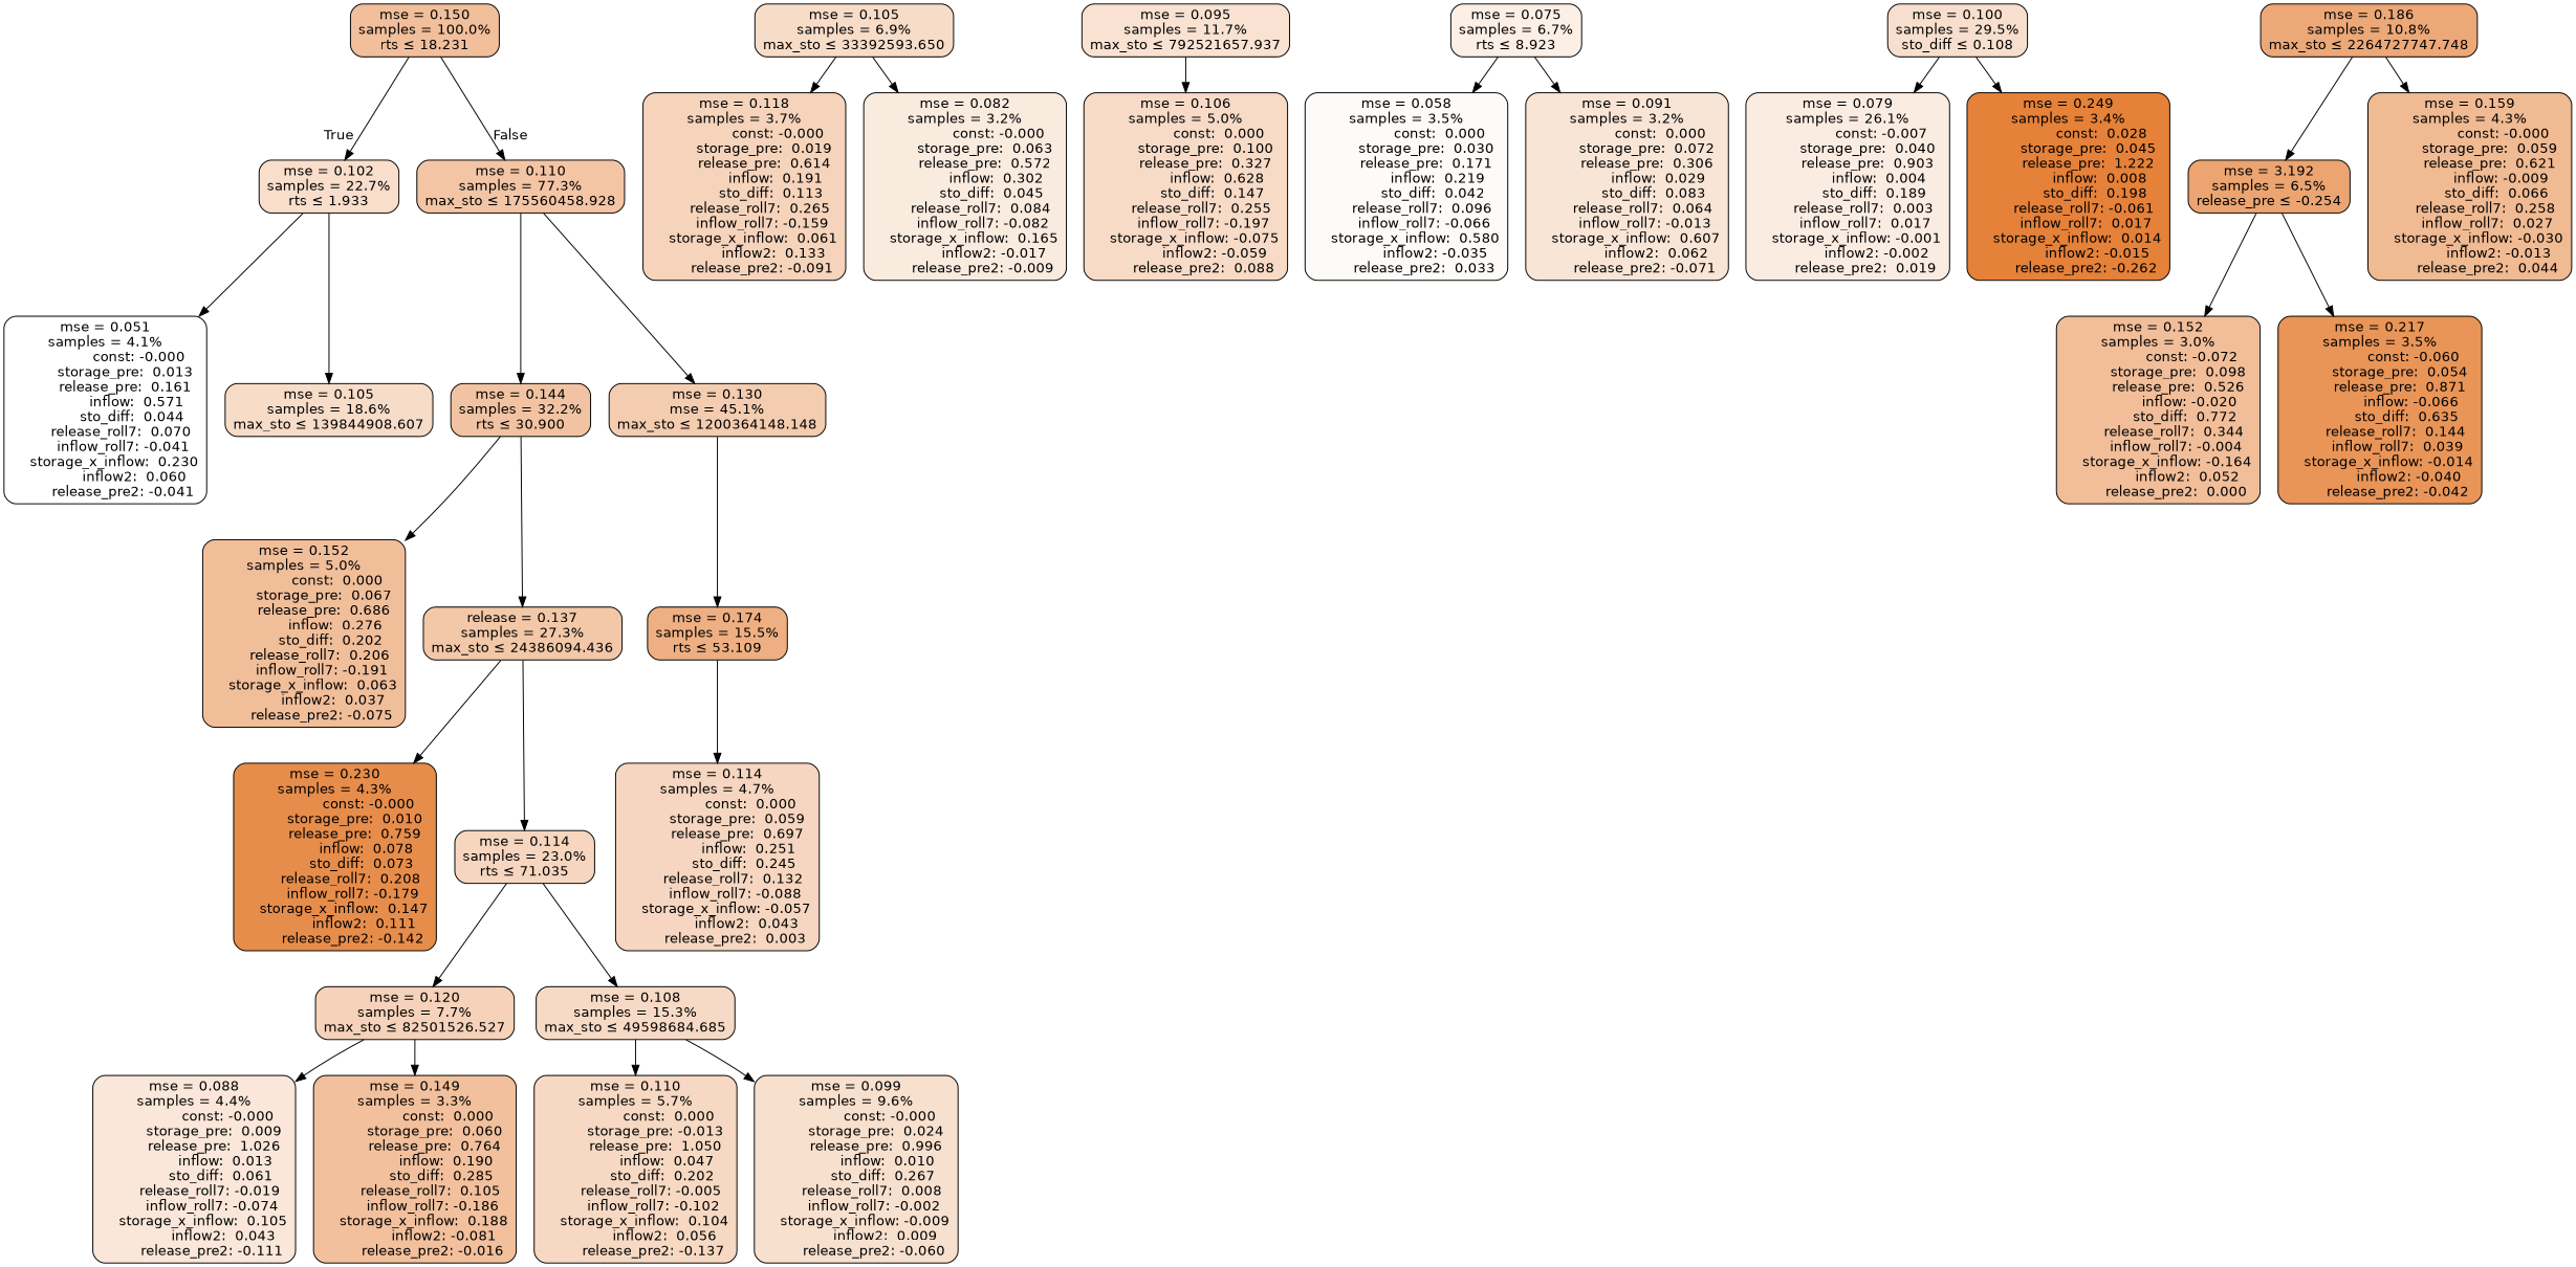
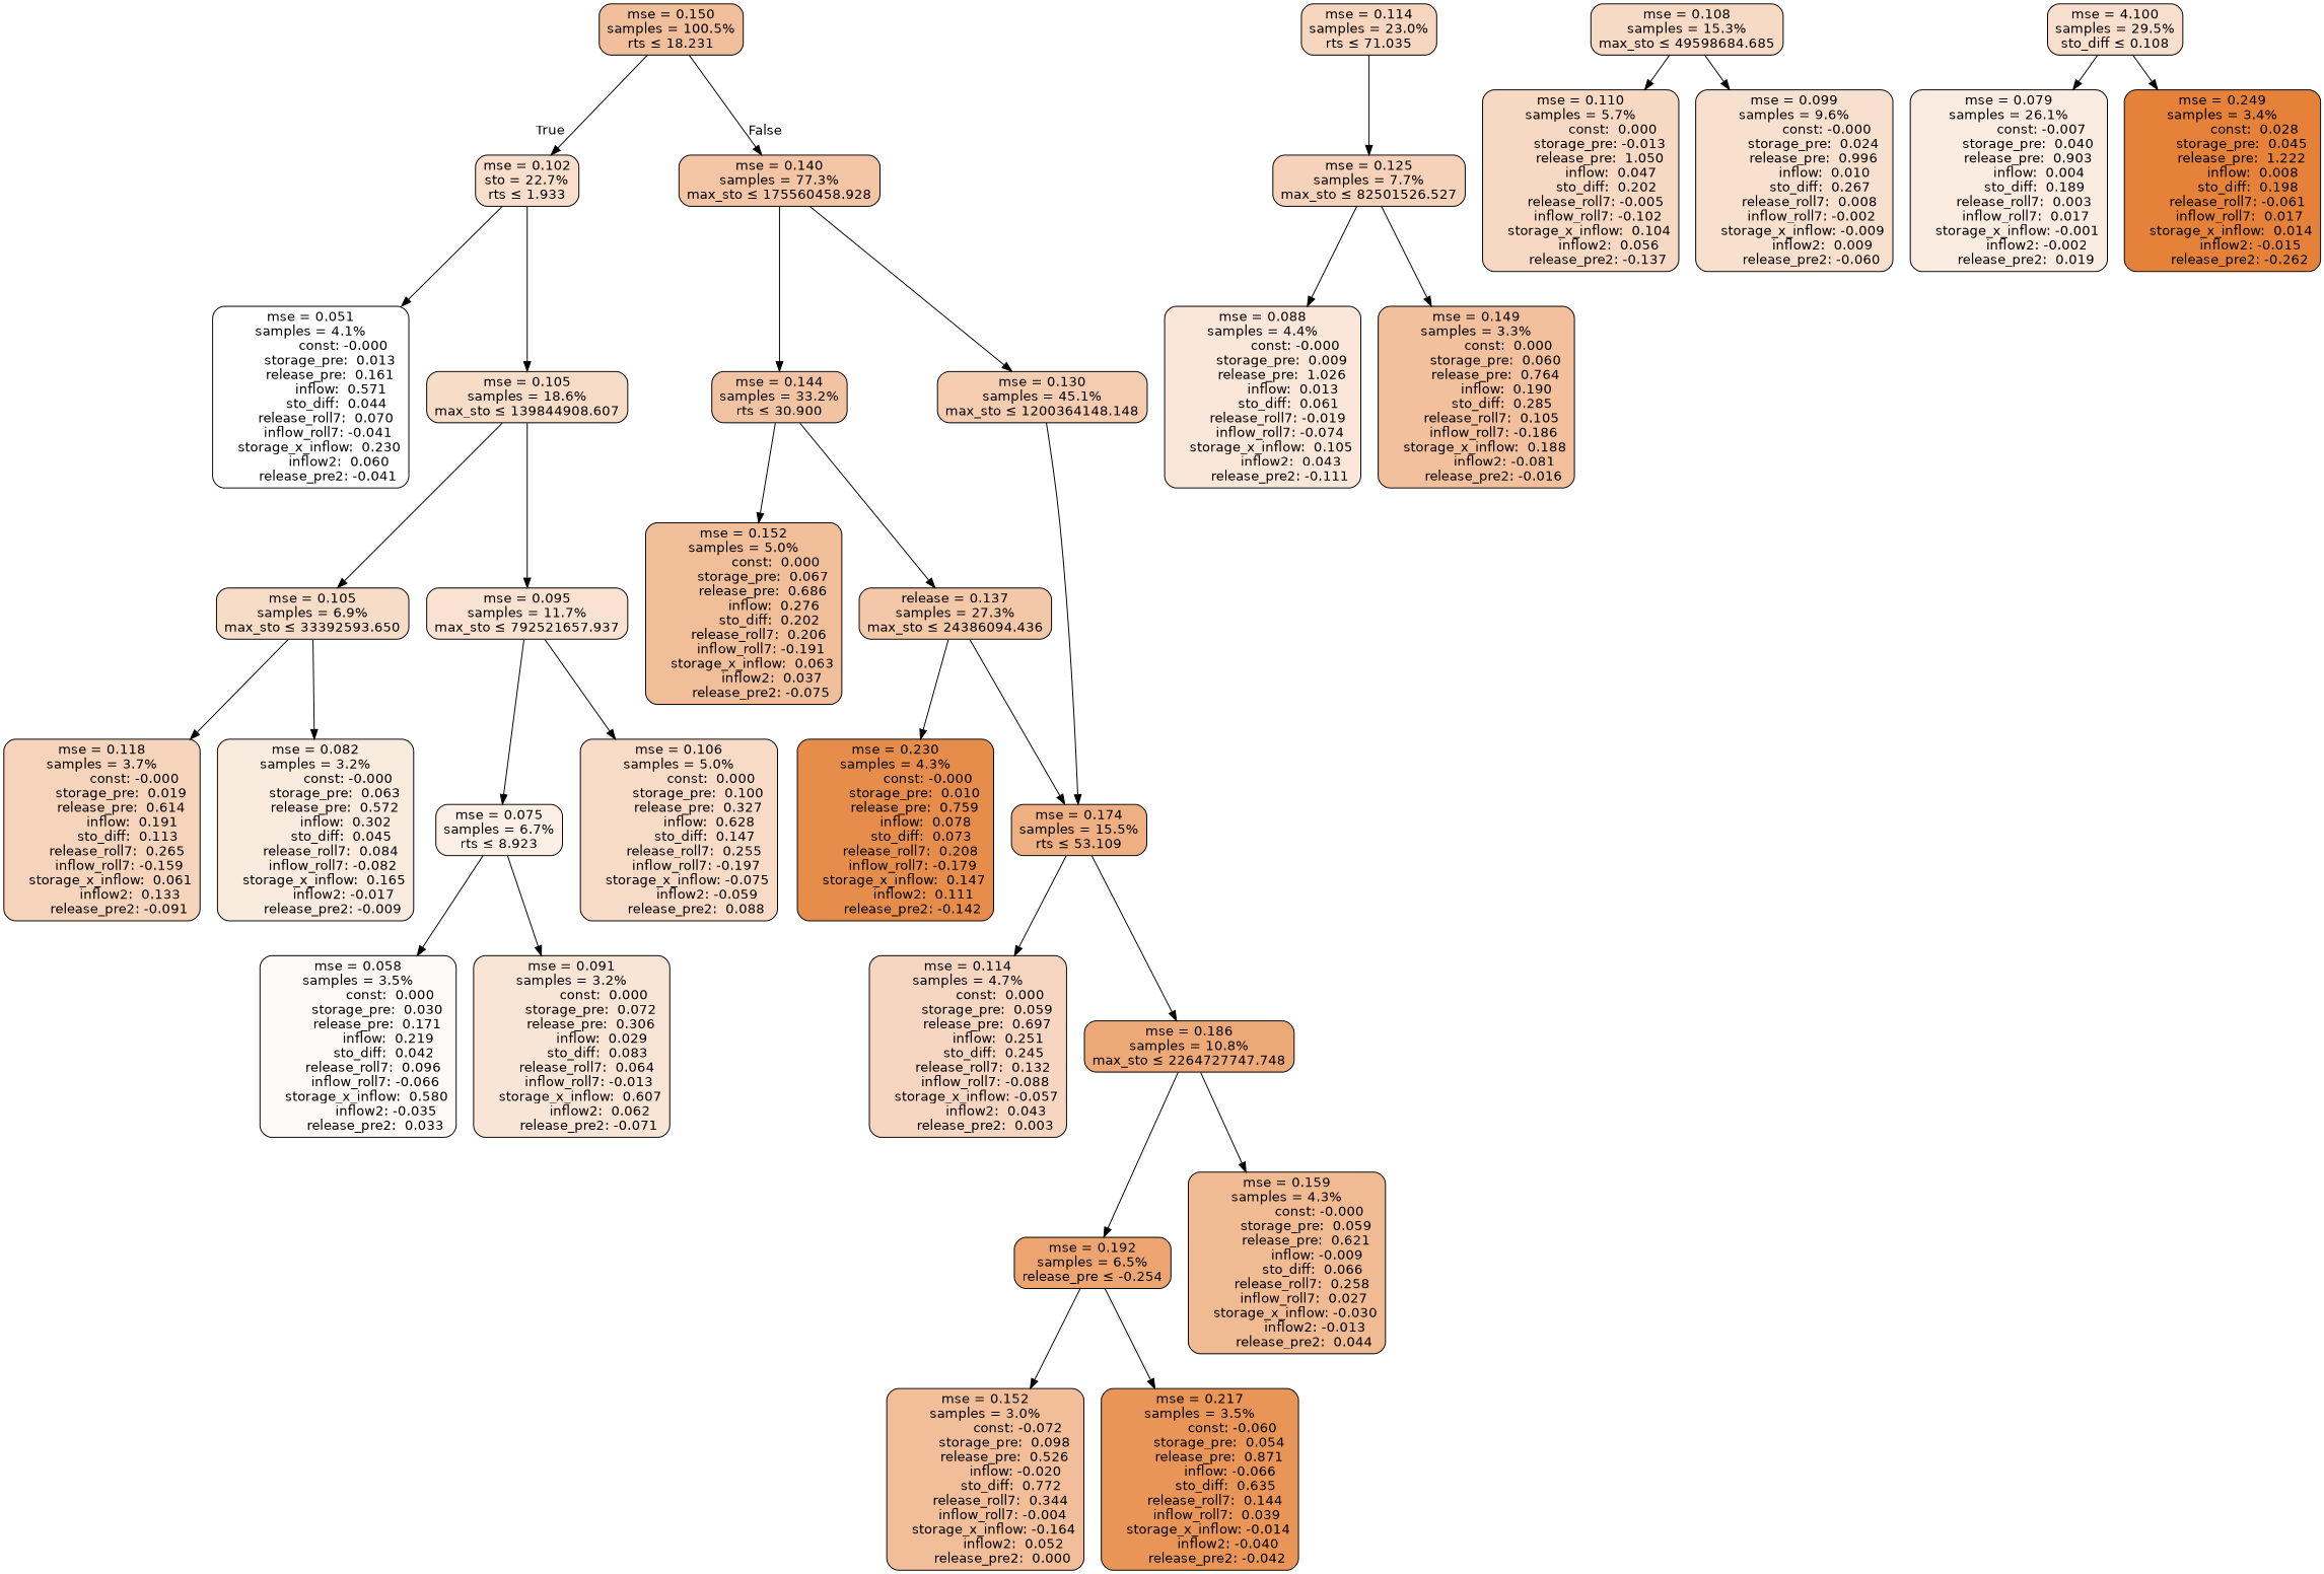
  digraph {
    node [color=black fillcolor="#f7dcc8" fontname=helvetica shape=rectangle style="filled, rounded"]
    edge [fontname=helvetica]
-   n1 [fillcolor="#f1bf9b" label="mse = 0.150\nsamples = 100.0%\nrts &le; 18.231"]
-   n2 [fillcolor="#f8decb" label="mse = 0.102\nsamples = 22.7%\nrts &le; 1.933"]
-   n3 [fillcolor="#f3c5a5" label="mse = 0.110\nsamples = 77.3%\nmax_sto &le; 175560458.928"]
+   n1 [fillcolor="#f1bf9b" label="mse = 0.150\nsamples = 100.5%\nrts &le; 18.231"]
+   n2 [fillcolor="#f8decb" label="mse = 0.102\nsto = 22.7%\nrts &le; 1.933"]
+   n3 [fillcolor="#f3c5a5" label="mse = 0.140\nsamples = 77.3%\nmax_sto &le; 175560458.928"]
    n4 [fillcolor="#ffffff" label="mse = 0.051\nsamples = 4.1%\n               const: -0.000\n         storage_pre:  0.013\n         release_pre:  0.161\n              inflow:  0.571\n            sto_diff:  0.044\n       release_roll7:  0.070\n        inflow_roll7: -0.041\n    storage_x_inflow:  0.230\n             inflow2:  0.060\n        release_pre2: -0.041"]
    n5 [label="mse = 0.105\nsamples = 18.6%\nmax_sto &le; 139844908.607"]
-   n6 [fillcolor="#f2c3a2" label="mse = 0.144\nsamples = 32.2%\nrts &le; 30.900"]
-   n7 [fillcolor="#f4ccb0" label="mse = 0.130\nmse = 45.1%\nmax_sto &le; 1200364148.148"]
+   n6 [fillcolor="#f2c3a2" label="mse = 0.144\nsamples = 33.2%\nrts &le; 30.900"]
+   n7 [fillcolor="#f4ccb0" label="mse = 0.130\nsamples = 45.1%\nmax_sto &le; 1200364148.148"]
    n8 [label="mse = 0.105\nsamples = 6.9%\nmax_sto &le; 33392593.650"]
    n9 [fillcolor="#f9e2d2" label="mse = 0.095\nsamples = 11.7%\nmax_sto &le; 792521657.937"]
    n10 [fillcolor="#f6d4bb" label="mse = 0.118\nsamples = 3.7%\n               const: -0.000\n         storage_pre:  0.019\n         release_pre:  0.614\n              inflow:  0.191\n            sto_diff:  0.113\n       release_roll7:  0.265\n        inflow_roll7: -0.159\n    storage_x_inflow:  0.061\n             inflow2:  0.133\n        release_pre2: -0.091"]
    n11 [fillcolor="#faebdf" label="mse = 0.082\nsamples = 3.2%\n               const: -0.000\n         storage_pre:  0.063\n         release_pre:  0.572\n              inflow:  0.302\n            sto_diff:  0.045\n       release_roll7:  0.084\n        inflow_roll7: -0.082\n    storage_x_inflow:  0.165\n             inflow2: -0.017\n        release_pre2: -0.009"]
    n12 [fillcolor="#fbefe6" label="mse = 0.075\nsamples = 6.7%\nrts &le; 8.923"]
    n13 [fillcolor="#f7dbc7" label="mse = 0.106\nsamples = 5.0%\n               const:  0.000\n         storage_pre:  0.100\n         release_pre:  0.327\n              inflow:  0.628\n            sto_diff:  0.147\n       release_roll7:  0.255\n        inflow_roll7: -0.197\n    storage_x_inflow: -0.075\n             inflow2: -0.059\n        release_pre2:  0.088"]
    n14 [fillcolor="#fdfaf7" label="mse = 0.058\nsamples = 3.5%\n               const:  0.000\n         storage_pre:  0.030\n         release_pre:  0.171\n              inflow:  0.219\n            sto_diff:  0.042\n       release_roll7:  0.096\n        inflow_roll7: -0.066\n    storage_x_inflow:  0.580\n             inflow2: -0.035\n        release_pre2:  0.033"]
    n15 [fillcolor="#f9e5d6" label="mse = 0.091\nsamples = 3.2%\n               const:  0.000\n         storage_pre:  0.072\n         release_pre:  0.306\n              inflow:  0.029\n            sto_diff:  0.083\n       release_roll7:  0.064\n        inflow_roll7: -0.013\n    storage_x_inflow:  0.607\n             inflow2:  0.062\n        release_pre2: -0.071"]
    n16 [fillcolor="#f1be9a" label="mse = 0.152\nsamples = 5.0%\n               const:  0.000\n         storage_pre:  0.067\n         release_pre:  0.686\n              inflow:  0.276\n            sto_diff:  0.202\n       release_roll7:  0.206\n        inflow_roll7: -0.191\n    storage_x_inflow:  0.063\n             inflow2:  0.037\n        release_pre2: -0.075"]
    n17 [fillcolor="#f3c8a8" label="release = 0.137\nsamples = 27.3%\nmax_sto &le; 24386094.436"]
    n18 [fillcolor="#eeb083" label="mse = 0.174\nsamples = 15.5%\nrts &le; 53.109"]
    n19 [fillcolor="#e78d4b" label="mse = 0.230\nsamples = 4.3%\n               const: -0.000\n         storage_pre:  0.010\n         release_pre:  0.759\n              inflow:  0.078\n            sto_diff:  0.073\n       release_roll7:  0.208\n        inflow_roll7: -0.179\n    storage_x_inflow:  0.147\n             inflow2:  0.111\n        release_pre2: -0.142"]
    n20 [fillcolor="#f6d6bf" label="mse = 0.114\nsamples = 23.0%\nrts &le; 71.035"]
-   n21 [fillcolor="#f5d2b9" label="mse = 0.120\nsamples = 7.7%\nmax_sto &le; 82501526.527"]
+   n21 [fillcolor="#f5d2b9" label="mse = 0.125\nsamples = 7.7%\nmax_sto &le; 82501526.527"]
    n22 [fillcolor="#f7dac6" label="mse = 0.108\nsamples = 15.3%\nmax_sto &le; 49598684.685"]
    n23 [fillcolor="#fae7d9" label="mse = 0.088\nsamples = 4.4%\n               const: -0.000\n         storage_pre:  0.009\n         release_pre:  1.026\n              inflow:  0.013\n            sto_diff:  0.061\n       release_roll7: -0.019\n        inflow_roll7: -0.074\n    storage_x_inflow:  0.105\n             inflow2:  0.043\n        release_pre2: -0.111"]
    n24 [fillcolor="#f2c09c" label="mse = 0.149\nsamples = 3.3%\n               const:  0.000\n         storage_pre:  0.060\n         release_pre:  0.764\n              inflow:  0.190\n            sto_diff:  0.285\n       release_roll7:  0.105\n        inflow_roll7: -0.186\n    storage_x_inflow:  0.188\n             inflow2: -0.081\n        release_pre2: -0.016"]
    n25 [fillcolor="#f7d9c3" label="mse = 0.110\nsamples = 5.7%\n               const:  0.000\n         storage_pre: -0.013\n         release_pre:  1.050\n              inflow:  0.047\n            sto_diff:  0.202\n       release_roll7: -0.005\n        inflow_roll7: -0.102\n    storage_x_inflow:  0.104\n             inflow2:  0.056\n        release_pre2: -0.137"]
    n26 [fillcolor="#f8e0ce" label="mse = 0.099\nsamples = 9.6%\n               const: -0.000\n         storage_pre:  0.024\n         release_pre:  0.996\n              inflow:  0.010\n            sto_diff:  0.267\n       release_roll7:  0.008\n        inflow_roll7: -0.002\n    storage_x_inflow: -0.009\n             inflow2:  0.009\n        release_pre2: -0.060"]
-   n27 [fillcolor="#f8dfcd" label="mse = 0.100\nsamples = 29.5%\nsto_diff &le; 0.108"]
+   n27 [fillcolor="#f8dfcd" label="mse = 4.100\nsamples = 29.5%\nsto_diff &le; 0.108"]
    n28 [fillcolor="#fbece2" label="mse = 0.079\nsamples = 26.1%\n               const: -0.007\n         storage_pre:  0.040\n         release_pre:  0.903\n              inflow:  0.004\n            sto_diff:  0.189\n       release_roll7:  0.003\n        inflow_roll7:  0.017\n    storage_x_inflow: -0.001\n             inflow2: -0.002\n        release_pre2:  0.019"]
    n29 [fillcolor="#e58139" label="mse = 0.249\nsamples = 3.4%\n               const:  0.028\n         storage_pre:  0.045\n         release_pre:  1.222\n              inflow:  0.008\n            sto_diff:  0.198\n       release_roll7: -0.061\n        inflow_roll7:  0.017\n    storage_x_inflow:  0.014\n             inflow2: -0.015\n        release_pre2: -0.262"]
    n30 [fillcolor="#f6d6c0" label="mse = 0.114\nsamples = 4.7%\n               const:  0.000\n         storage_pre:  0.059\n         release_pre:  0.697\n              inflow:  0.251\n            sto_diff:  0.245\n       release_roll7:  0.132\n        inflow_roll7: -0.088\n    storage_x_inflow: -0.057\n             inflow2:  0.043\n        release_pre2:  0.003"]
    n31 [fillcolor="#eda877" label="mse = 0.186\nsamples = 10.8%\nmax_sto &le; 2264727747.748"]
-   n32 [fillcolor="#eca571" label="mse = 3.192\nsamples = 6.5%\nrelease_pre &le; -0.254"]
+   n32 [fillcolor="#eca571" label="mse = 0.192\nsamples = 6.5%\nrelease_pre &le; -0.254"]
    n33 [fillcolor="#f0ba92" label="mse = 0.159\nsamples = 4.3%\n               const: -0.000\n         storage_pre:  0.059\n         release_pre:  0.621\n              inflow: -0.009\n            sto_diff:  0.066\n       release_roll7:  0.258\n        inflow_roll7:  0.027\n    storage_x_inflow: -0.030\n             inflow2: -0.013\n        release_pre2:  0.044"]
    n34 [fillcolor="#f1be99" label="mse = 0.152\nsamples = 3.0%\n               const: -0.072\n         storage_pre:  0.098\n         release_pre:  0.526\n              inflow: -0.020\n            sto_diff:  0.772\n       release_roll7:  0.344\n        inflow_roll7: -0.004\n    storage_x_inflow: -0.164\n             inflow2:  0.052\n        release_pre2:  0.000"]
    n35 [fillcolor="#e99558" label="mse = 0.217\nsamples = 3.5%\n               const: -0.060\n         storage_pre:  0.054\n         release_pre:  0.871\n              inflow: -0.066\n            sto_diff:  0.635\n       release_roll7:  0.144\n        inflow_roll7:  0.039\n    storage_x_inflow: -0.014\n             inflow2: -0.040\n        release_pre2: -0.042"]
    n1 -> n2 [headlabel=True labelangle=45 labeldistance=2.5]
    n1 -> n3 [headlabel=False labelangle=-45 labeldistance=2.5]
    n2 -> n4
    n2 -> n5
    n3 -> n6
    n3 -> n7
+   n5 -> n8
+   n5 -> n9
    n6 -> n16
    n6 -> n17
    n7 -> n18
    n8 -> n10
    n8 -> n11
+   n9 -> n12
    n9 -> n13
    n12 -> n14
    n12 -> n15
    n17 -> n19
-   n17 -> n20
+   n17 -> n18
    n18 -> n30
+   n18 -> n31
    n20 -> n21
-   n20 -> n22
    n21 -> n23
    n21 -> n24
    n22 -> n25
    n22 -> n26
    n27 -> n28
    n27 -> n29
    n31 -> n32
    n31 -> n33
    n32 -> n34
    n32 -> n35
  }
